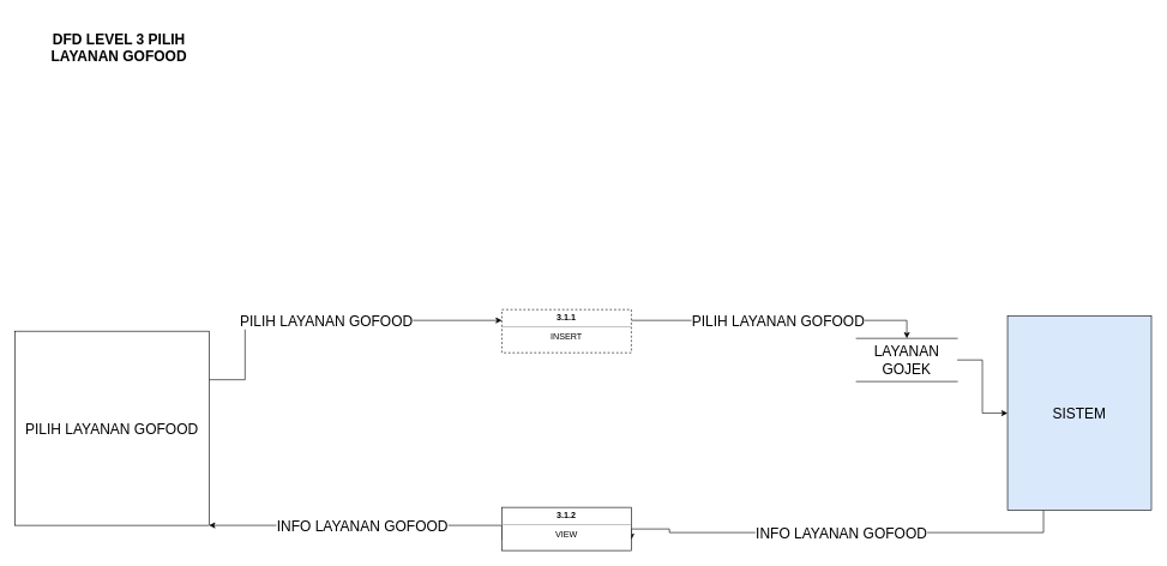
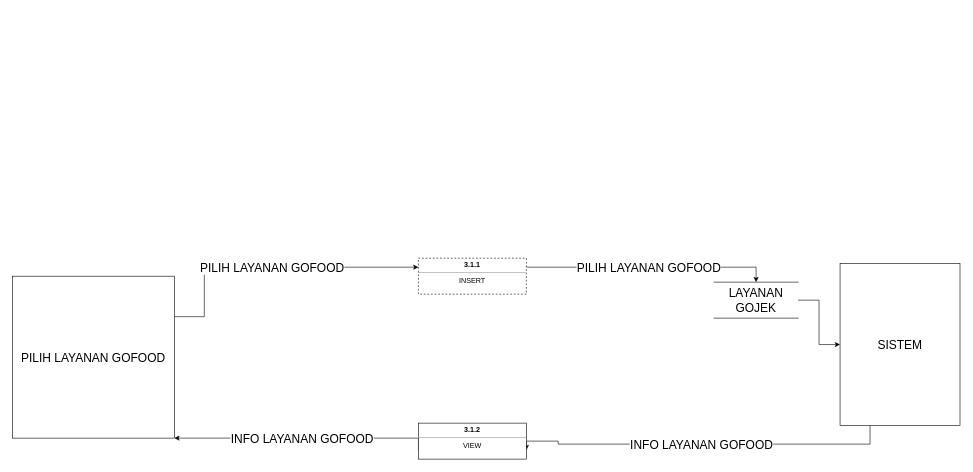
  <mxCell id="0" />
  <mxCell id="1" parent="0" />
  <mxCell id="2" value="PILIH LAYANAN GOFOOD" style="edgeStyle=orthogonalEdgeStyle;rounded=0;orthogonalLoop=1;jettySize=auto;html=1;exitX=1;exitY=0.25;exitDx=0;exitDy=0;entryX=0;entryY=0.25;entryDx=0;entryDy=0;fontSize=20;" parent="1" source="3" target="5" edge="1"><mxGeometry relative="1" as="geometry"><Array as="points"><mxPoint x="340" y="528" /><mxPoint x="340" y="445" /></Array></mxGeometry></mxCell>
  <mxCell id="3" value="PILIH LAYANAN GOFOOD" style="rounded=0;whiteSpace=wrap;html=1;fontSize=20;" parent="1" vertex="1"><mxGeometry x="20" y="460" width="270" height="270" as="geometry" /></mxCell>
  <mxCell id="4" value="PILIH LAYANAN GOFOOD" style="edgeStyle=orthogonalEdgeStyle;rounded=0;orthogonalLoop=1;jettySize=auto;html=1;exitX=1;exitY=0.25;exitDx=0;exitDy=0;entryX=0.5;entryY=0;entryDx=0;entryDy=0;fontSize=20;" parent="1" source="5" target="7" edge="1"><mxGeometry relative="1" as="geometry"><Array as="points"><mxPoint x="1260" y="445" /></Array></mxGeometry></mxCell>
  <mxCell id="5" value="&lt;p style=&quot;margin: 0px ; margin-top: 4px ; text-align: center&quot;&gt;&lt;b&gt;3.1.1&lt;/b&gt;&lt;/p&gt;&lt;hr size=&quot;1&quot;&gt;&lt;div style=&quot;text-align: center ; height: 2px&quot;&gt;INSERT&lt;/div&gt;" style="verticalAlign=top;align=left;overflow=fill;fontSize=12;fontFamily=Helvetica;html=1;dashed=1;" parent="1" vertex="1"><mxGeometry x="697" y="430" width="180" height="60" as="geometry" /></mxCell>
  <mxCell id="6" style="edgeStyle=orthogonalEdgeStyle;rounded=0;orthogonalLoop=1;jettySize=auto;html=1;exitX=1;exitY=0.5;exitDx=0;exitDy=0;entryX=0;entryY=0.5;entryDx=0;entryDy=0;" parent="1" source="7" target="10" edge="1"><mxGeometry relative="1" as="geometry" /></mxCell>
  <mxCell id="7" value="LAYANAN GOJEK" style="shape=partialRectangle;whiteSpace=wrap;html=1;left=0;right=0;fillColor=none;fontSize=20;" parent="1" vertex="1"><mxGeometry x="1190" y="470" width="140" height="60" as="geometry" /></mxCell>
- <mxCell id="8" value="DFD LEVEL 3 PILIH LAYANAN GOFOOD" style="text;html=1;strokeColor=none;fillColor=none;align=center;verticalAlign=middle;whiteSpace=wrap;rounded=0;fontSize=20;fontStyle=1" parent="1" vertex="1"><mxGeometry x="60" y="20" width="210" height="90" as="geometry" /></mxCell>
  <mxCell id="9" value="INFO LAYANAN GOFOOD" style="edgeStyle=orthogonalEdgeStyle;rounded=0;orthogonalLoop=1;jettySize=auto;html=1;exitX=0.25;exitY=1;exitDx=0;exitDy=0;entryX=1;entryY=0.75;entryDx=0;entryDy=0;fontSize=20;" parent="1" source="10" target="12" edge="1"><mxGeometry relative="1" as="geometry"><Array as="points"><mxPoint x="1450" y="740" /><mxPoint x="930" y="740" /><mxPoint x="930" y="735" /></Array></mxGeometry></mxCell>
- <mxCell id="10" value="SISTEM" style="rounded=0;whiteSpace=wrap;html=1;fontSize=20;fillColor=#dae8fc;" parent="1" vertex="1"><mxGeometry x="1400" y="439" width="200" height="270" as="geometry" /></mxCell>
+ <mxCell id="10" value="SISTEM" style="rounded=0;whiteSpace=wrap;html=1;fontSize=20;" parent="1" vertex="1"><mxGeometry x="1400" y="439" width="200" height="270" as="geometry" /></mxCell>
  <mxCell id="11" value="INFO LAYANAN GOFOOD" style="edgeStyle=orthogonalEdgeStyle;rounded=0;orthogonalLoop=1;jettySize=auto;html=1;exitX=0;exitY=0.75;exitDx=0;exitDy=0;entryX=1;entryY=1;entryDx=0;entryDy=0;fontSize=20;" parent="1" source="12" target="3" edge="1"><mxGeometry relative="1" as="geometry"><Array as="points"><mxPoint x="697" y="730" /></Array></mxGeometry></mxCell>
  <mxCell id="12" value="&lt;p style=&quot;margin: 0px ; margin-top: 4px ; text-align: center&quot;&gt;&lt;b&gt;3.1.2&lt;/b&gt;&lt;/p&gt;&lt;hr size=&quot;1&quot;&gt;&lt;div style=&quot;text-align: center ; height: 2px&quot;&gt;VIEW&lt;/div&gt;" style="verticalAlign=top;align=left;overflow=fill;fontSize=12;fontFamily=Helvetica;html=1;" parent="1" vertex="1"><mxGeometry x="697" y="705" width="180" height="60" as="geometry" /></mxCell>
